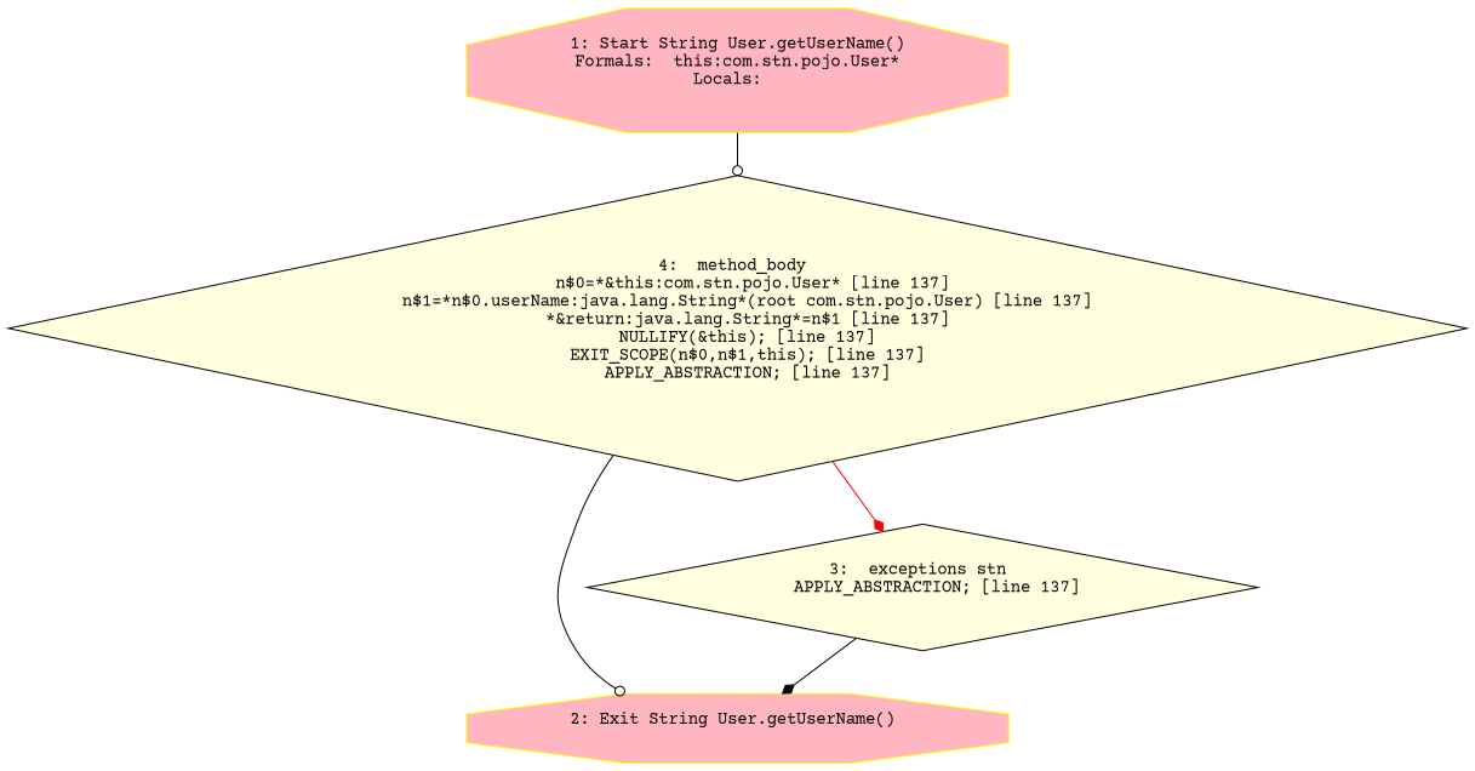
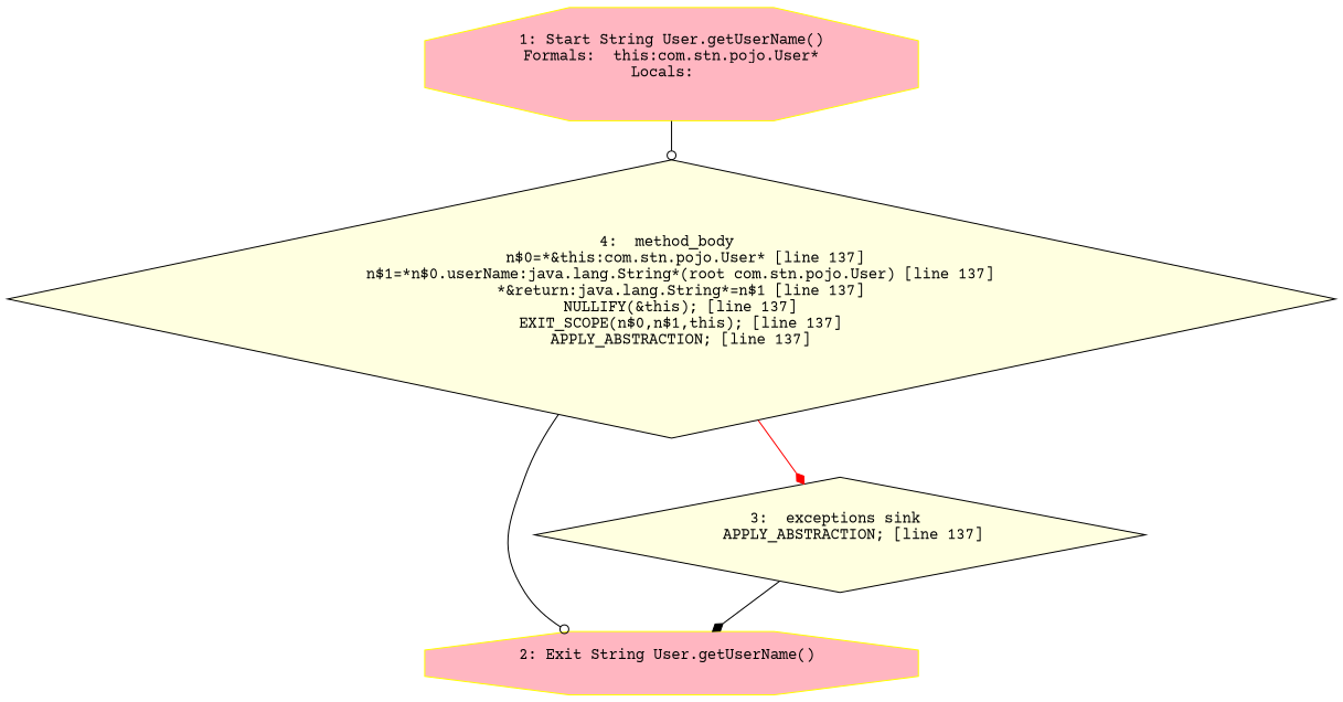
  digraph {
    fontname="Courier Prime"
    node [style=filled fillcolor=lightpink shape=octagon fontname="Courier Prime"]
    edge [arrowhead=odot fontname="Courier Prime"]
    n1 [color=yellow label="1: Start String User.getUserName()\nFormals:  this:com.stn.pojo.User*\nLocals:  \n  "]
    n2 [label="4:  method_body \n   n$0=*&this:com.stn.pojo.User* [line 137]\n  n$1=*n$0.userName:java.lang.String*(root com.stn.pojo.User) [line 137]\n  *&return:java.lang.String*=n$1 [line 137]\n  NULLIFY(&this); [line 137]\n  EXIT_SCOPE(n$0,n$1,this); [line 137]\n  APPLY_ABSTRACTION; [line 137]\n " shape=diamond fillcolor=lightyellow]
    n3 [color=yellow label="2: Exit String User.getUserName() \n  "]
-   n4 [label="3:  exceptions stn \n   APPLY_ABSTRACTION; [line 137]\n " shape=diamond fillcolor=lightyellow]
+   n4 [label="3:  exceptions sink \n   APPLY_ABSTRACTION; [line 137]\n " shape=diamond fillcolor=lightyellow]
    n1 -> n2
    n2 -> n3
    n2 -> n4 [color=red arrowhead=diamond]
    n4 -> n3 [arrowhead=diamond]
  }
